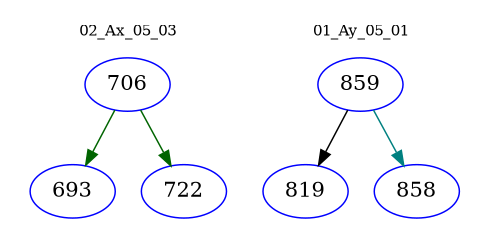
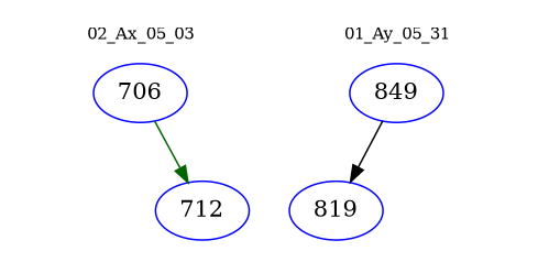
  digraph {
    node [color=blue]
    edge [color=darkgreen]
    n1 [label=706]
-   n2 [label=693]
-   n3 [label=722]
-   n4 [label=859]
+   n3 [label=712]
+   n4 [label=849]
    n5 [label=819]
-   n6 [label=858]
    subgraph cluster_1 {
      color=white
      fontsize=10
      label="02_Ax_05_03"
      n1
-     n2
      n3
    }
    subgraph cluster_2 {
      color=white
      fontsize=10
-     label="01_Ay_05_01"
+     label="01_Ay_05_31"
      n4
      n5
-     n6
    }
-   n1 -> n2
    n1 -> n3
    n4 -> n5 [color=black]
-   n4 -> n6 [color=teal]
  }
